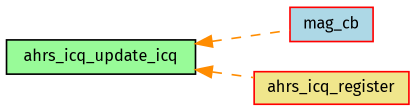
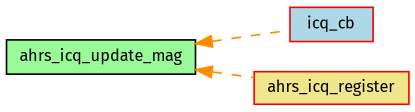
  digraph {
    fontname="Fira Sans"
    rankdir=LR
    node [color=red fontname="Fira Sans" fontsize=10 shape=record style=filled]
    edge [color=darkorange dir=back fontname="Fira Sans" fontsize=10 labelfontname=FreeSans labelfontsize=10 style=dashed]
-   n1 [color=black fillcolor=palegreen fontcolor=black height=0.2 label=ahrs_icq_update_icq width=0.4]
-   n2 [fillcolor=lightblue height=0.2 label=mag_cb width=0.4]
+   n1 [color=black fillcolor=palegreen fontcolor=black height=0.2 label=ahrs_icq_update_mag width=0.4]
+   n2 [fillcolor=lightblue height=0.2 label=icq_cb width=0.4]
    n3 [fillcolor=khaki height=0.2 label=ahrs_icq_register width=0.4]
    n1 -> n2
    n1 -> n3
  }
